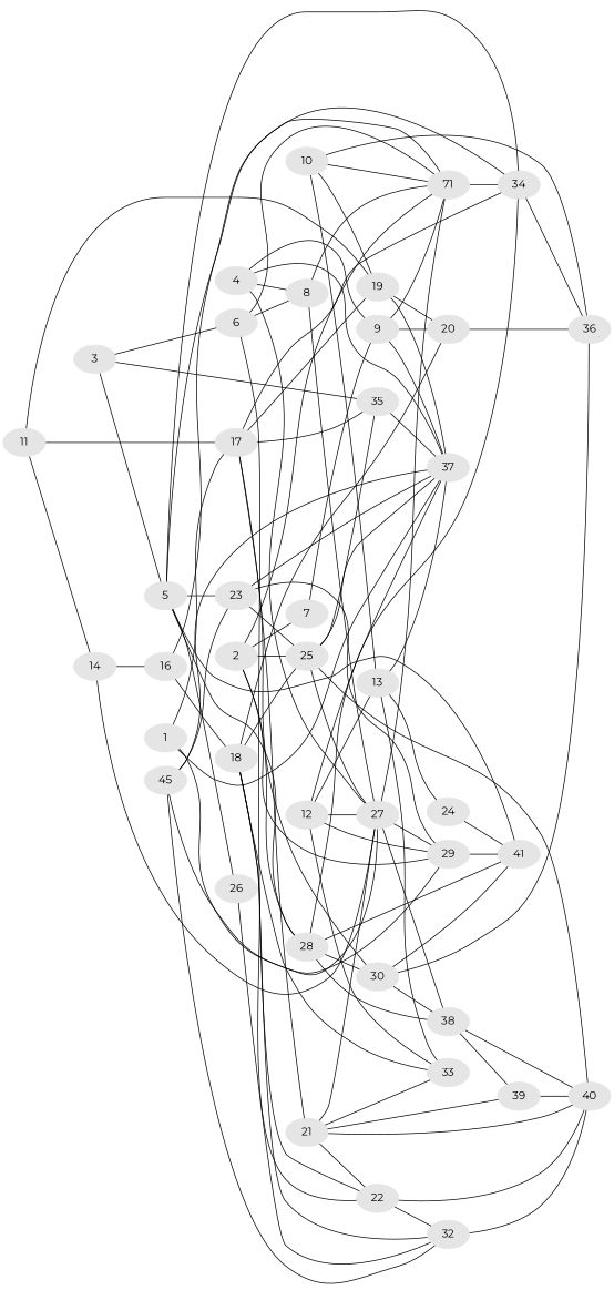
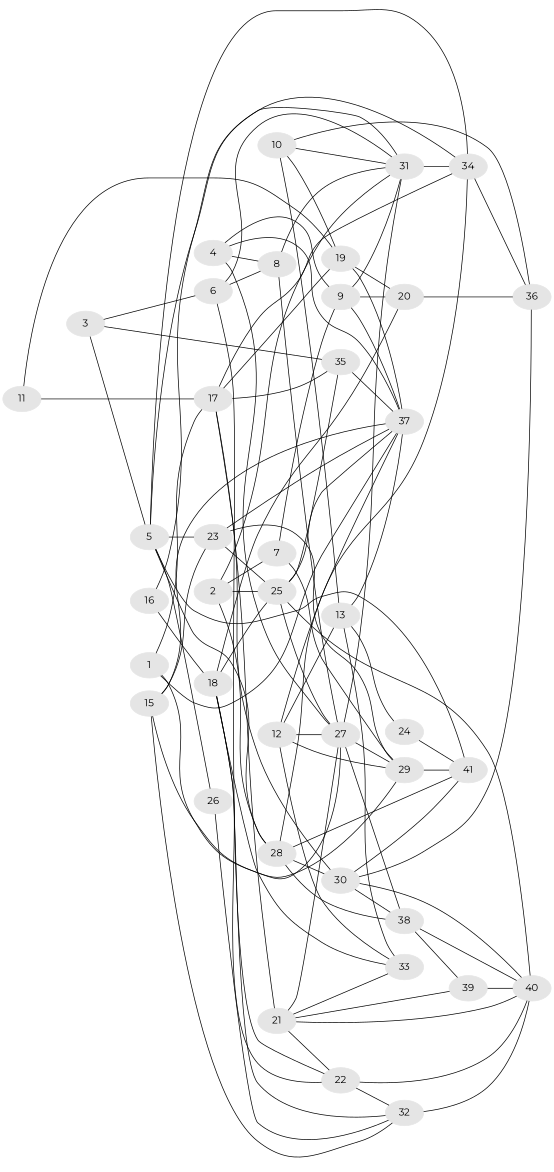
  graph {
    fontname=Montserrat
    rankdir=LR
    node [color=gray90 fontname=Montserrat style=filled]
    edge [fontname=Montserrat weight=1.0]
    1
    17
    29
    37
    35
    34
    19
    21
    30
    41
    2
    7
    25
    28
-   31 [label=71]
+   31
    9
    27
    40
    38
    3
    5
    6
    23
    26
    8
    22
    4
    20
    32
    36
    10
    13
    33
    24
    11
-   14
    16
    12
    18
-   15 [label=45]
+   15
    39
    1 -- 17
    1 -- 29
    1 -- 37
    17 -- 35 [weight=2.0]
    17 -- 34
    17 -- 19
    17 -- 21
    17 -- 30
    29 -- 41 [weight=2.0]
    35 -- 37
    34 -- 36
    19 -- 37
    19 -- 20
    21 -- 27 [weight=3.0]
    21 -- 40
    21 -- 22
    21 -- 33
    21 -- 39
    30 -- 41
+   30 -- 40
    30 -- 38 [weight=2.0]
    30 -- 36 [weight=2.0]
-   2 -- 29 [weight=2.0]
+   7 -- 29 [weight=2.0]
    2 -- 7
    2 -- 25
    2 -- 28
    2 -- 31
    7 -- 9
    25 -- 37
    25 -- 35
    25 -- 27 [weight=2.0]
    25 -- 40
    28 -- 34
    28 -- 30 [weight=2.0]
    28 -- 41
    28 -- 38 [weight=2.0]
    31 -- 34 [weight=2.0]
    9 -- 37
    9 -- 31
    9 -- 20
    27 -- 29
    27 -- 31
    27 -- 38
    38 -- 40
    38 -- 39
    3 -- 35
    3 -- 5
    3 -- 6
    5 -- 34
    5 -- 41
    5 -- 28
    5 -- 31
    5 -- 23
    5 -- 26
    6 -- 31
    6 -- 8
    6 -- 22
    23 -- 29
    23 -- 37
    23 -- 25
    26 -- 32
    8 -- 31
    8 -- 27
    22 -- 40
    22 -- 32
    4 -- 37
    4 -- 9
    4 -- 27
    4 -- 8 [weight=2.0]
    20 -- 36
    32 -- 40
    10 -- 19
    10 -- 31
    10 -- 36
    10 -- 13 [weight=2.0]
    13 -- 37 [weight=2.0]
    13 -- 33
    13 -- 24
    24 -- 41
    11 -- 17 [weight=2.0]
    11 -- 19
-   11 -- 14
-   14 -- 27
-   14 -- 16
    16 -- 34
    16 -- 18
    12 -- 29
    12 -- 37
    12 -- 27
    12 -- 13
    12 -- 33
    18 -- 25
    18 -- 22
    18 -- 20
    18 -- 32
    18 -- 33 [weight=2.0]
    15 -- 37 [weight=2.0]
    15 -- 27
    15 -- 23
    15 -- 32
    39 -- 40
  }
